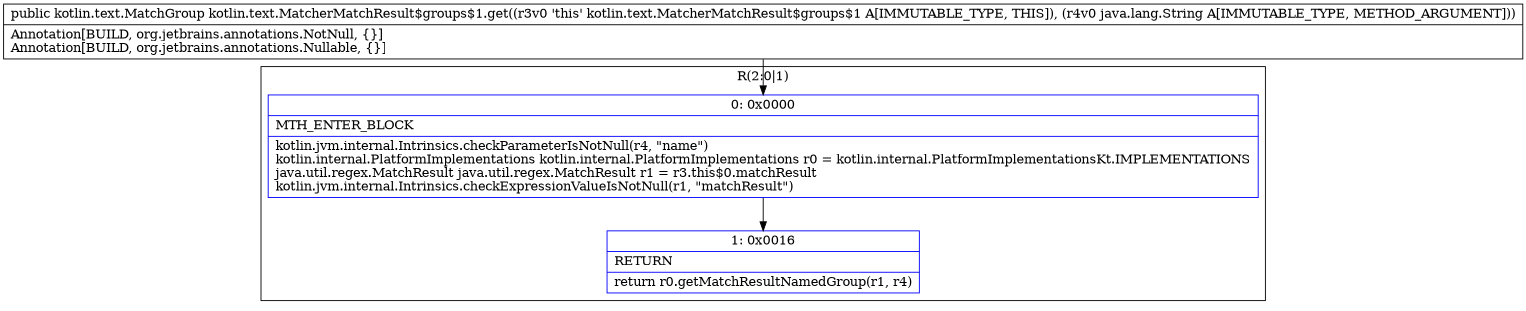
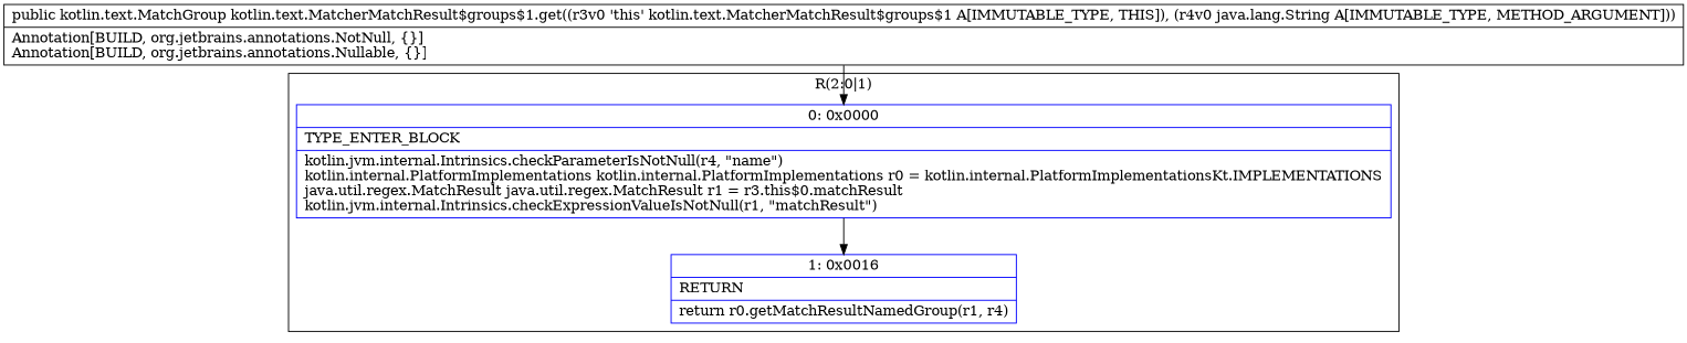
  digraph {
    node [color=blue shape=record]
-   n1 [label="{0\:\ 0x0000|MTH_ENTER_BLOCK\l|kotlin.jvm.internal.Intrinsics.checkParameterIsNotNull(r4, \"name\")\lkotlin.internal.PlatformImplementations kotlin.internal.PlatformImplementations r0 = kotlin.internal.PlatformImplementationsKt.IMPLEMENTATIONS\ljava.util.regex.MatchResult java.util.regex.MatchResult r1 = r3.this$0.matchResult\lkotlin.jvm.internal.Intrinsics.checkExpressionValueIsNotNull(r1, \"matchResult\")\l}"]
+   n1 [label="{0\:\ 0x0000|TYPE_ENTER_BLOCK\l|kotlin.jvm.internal.Intrinsics.checkParameterIsNotNull(r4, \"name\")\lkotlin.internal.PlatformImplementations kotlin.internal.PlatformImplementations r0 = kotlin.internal.PlatformImplementationsKt.IMPLEMENTATIONS\ljava.util.regex.MatchResult java.util.regex.MatchResult r1 = r3.this$0.matchResult\lkotlin.jvm.internal.Intrinsics.checkExpressionValueIsNotNull(r1, \"matchResult\")\l}"]
    n2 [label="{1\:\ 0x0016|RETURN\l|return r0.getMatchResultNamedGroup(r1, r4)\l}"]
    n3 [label="{public kotlin.text.MatchGroup kotlin.text.MatcherMatchResult$groups$1.get((r3v0 'this' kotlin.text.MatcherMatchResult$groups$1 A[IMMUTABLE_TYPE, THIS]), (r4v0 java.lang.String A[IMMUTABLE_TYPE, METHOD_ARGUMENT]))  | Annotation[BUILD, org.jetbrains.annotations.NotNull, \{\}]\lAnnotation[BUILD, org.jetbrains.annotations.Nullable, \{\}]\l}" color=""]
    subgraph cluster_1 {
      label="R(2:0|1)"
      n1
      n2
    }
    n1 -> n2
    n3 -> n1
  }
